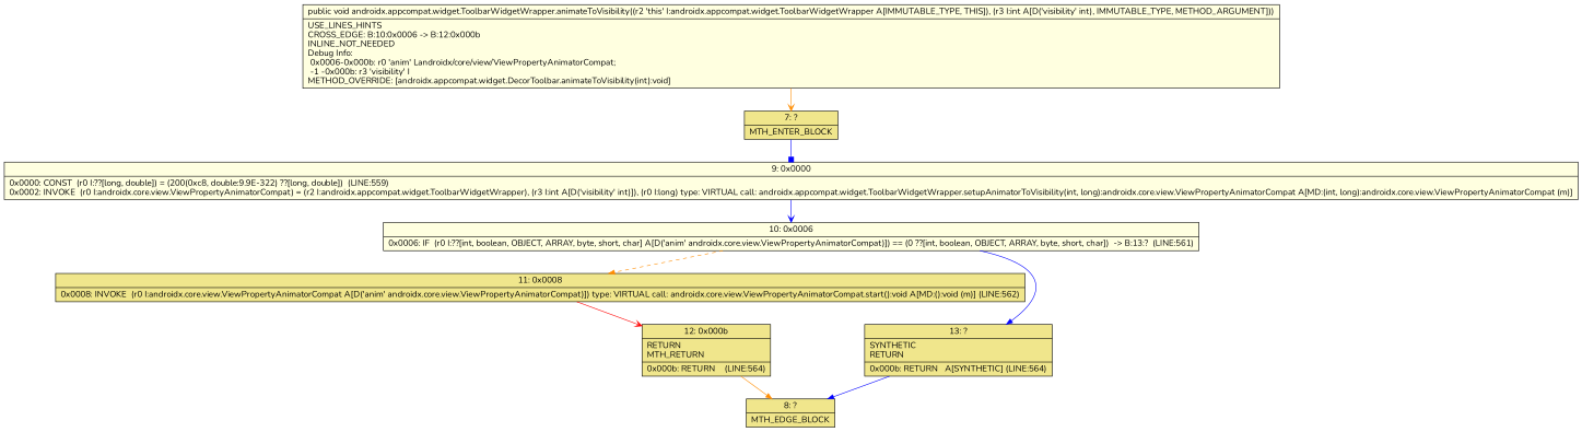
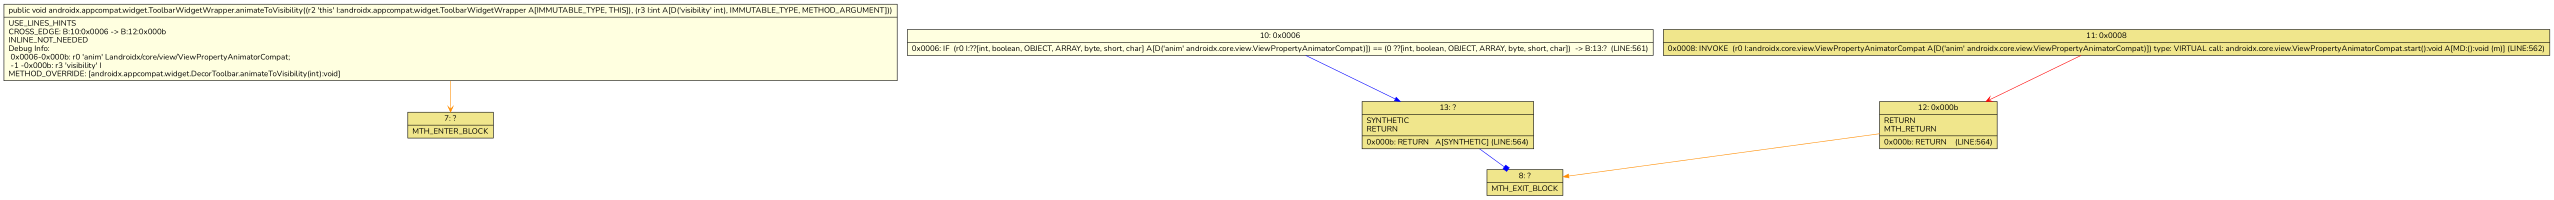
  digraph {
    fontname=Nunito
    node [fillcolor=khaki fontname=Nunito shape=record style=filled]
    edge [arrowhead=vee color=blue fontname=Nunito]
    n1 [label="{7\:\ ?|MTH_ENTER_BLOCK\l}"]
-   n2 [fillcolor=lightyellow label="{9\:\ 0x0000|0x0000: CONST  (r0 I:??[long, double]) = (200(0xc8, double:9.9E\-322) ??[long, double])  (LINE:559)\l0x0002: INVOKE  (r0 I:androidx.core.view.ViewPropertyAnimatorCompat) = (r2 I:androidx.appcompat.widget.ToolbarWidgetWrapper), (r3 I:int A[D('visibility' int)]), (r0 I:long) type: VIRTUAL call: androidx.appcompat.widget.ToolbarWidgetWrapper.setupAnimatorToVisibility(int, long):androidx.core.view.ViewPropertyAnimatorCompat A[MD:(int, long):androidx.core.view.ViewPropertyAnimatorCompat (m)]\l}"]
    n3 [fillcolor=lightyellow label="{10\:\ 0x0006|0x0006: IF  (r0 I:??[int, boolean, OBJECT, ARRAY, byte, short, char] A[D('anim' androidx.core.view.ViewPropertyAnimatorCompat)]) == (0 ??[int, boolean, OBJECT, ARRAY, byte, short, char])  \-\> B:13:?  (LINE:561)\l}"]
    n4 [label="{11\:\ 0x0008|0x0008: INVOKE  (r0 I:androidx.core.view.ViewPropertyAnimatorCompat A[D('anim' androidx.core.view.ViewPropertyAnimatorCompat)]) type: VIRTUAL call: androidx.core.view.ViewPropertyAnimatorCompat.start():void A[MD:():void (m)] (LINE:562)\l}"]
    n5 [label="{13\:\ ?|SYNTHETIC\lRETURN\l|0x000b: RETURN   A[SYNTHETIC] (LINE:564)\l}"]
    n6 [label="{12\:\ 0x000b|RETURN\lMTH_RETURN\l|0x000b: RETURN    (LINE:564)\l}"]
-   n7 [label="{8\:\ ?|MTH_EDGE_BLOCK\l}"]
+   n7 [label="{8\:\ ?|MTH_EXIT_BLOCK\l}"]
    n8 [fillcolor=lightyellow label="{public void androidx.appcompat.widget.ToolbarWidgetWrapper.animateToVisibility((r2 'this' I:androidx.appcompat.widget.ToolbarWidgetWrapper A[IMMUTABLE_TYPE, THIS]), (r3 I:int A[D('visibility' int), IMMUTABLE_TYPE, METHOD_ARGUMENT]))  | USE_LINES_HINTS\lCROSS_EDGE: B:10:0x0006 \-\> B:12:0x000b\lINLINE_NOT_NEEDED\lDebug Info:\l  0x0006\-0x000b: r0 'anim' Landroidx\/core\/view\/ViewPropertyAnimatorCompat;\l  \-1 \-0x000b: r3 'visibility' I\lMETHOD_OVERRIDE: [androidx.appcompat.widget.DecorToolbar.animateToVisibility(int):void]\l}"]
-   n1 -> n2 [arrowhead=box]
-   n2 -> n3
-   n3 -> n4 [arrowhead=normal color=darkorange style=dashed]
    n3 -> n5 [arrowhead=normal]
    n4 -> n6 [color=red]
-   n5 -> n7 [arrowhead=normal]
+   n5 -> n7 [arrowhead=box]
    n6 -> n7 [arrowhead=normal color=darkorange]
    n8 -> n1 [color=darkorange]
  }
